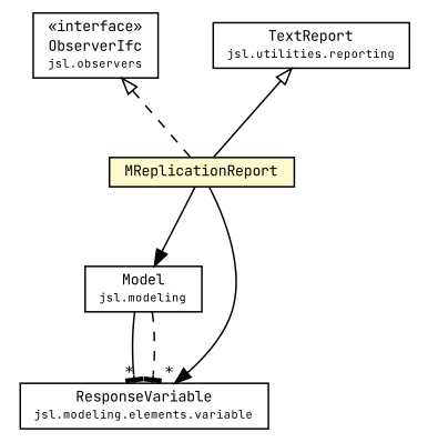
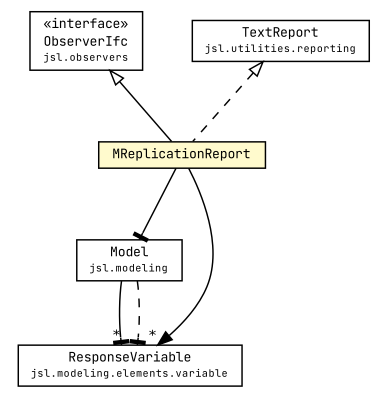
  digraph {
    fontname="JetBrains Mono"
    nodesep=0.25
    ranksep=0.5
    node [fontcolor=black fontname="JetBrains Mono" fontsize=9.0 shape=plaintext]
    edge [arrowhead=tee color=black fontcolor=black fontname="JetBrains Mono" fontsize=10.0 headport=p labelfontname=Helvetica labelfontsize=10 tailport=p]
    n1 [label=<<table title="jsl.modeling.Model" border="0" cellborder="1" cellspacing="0" cellpadding="2" port="p" href="../../modeling/Model.html"> 		<tr><td><table border="0" cellspacing="0" cellpadding="1"> <tr><td align="center" balign="center"> Model </td></tr> <tr><td align="center" balign="center"><font point-size="7.0"> jsl.modeling </font></td></tr> 		</table></td></tr> 		</table>>]
    n2 [label=<<table title="jsl.modeling.elements.variable.ResponseVariable" border="0" cellborder="1" cellspacing="0" cellpadding="2" port="p" href="../../modeling/elements/variable/ResponseVariable.html"> 		<tr><td><table border="0" cellspacing="0" cellpadding="1"> <tr><td align="center" balign="center"> ResponseVariable </td></tr> <tr><td align="center" balign="center"><font point-size="7.0"> jsl.modeling.elements.variable </font></td></tr> 		</table></td></tr> 		</table>>]
    n3 [label=<<table title="jsl.observers.ObserverIfc" border="0" cellborder="1" cellspacing="0" cellpadding="2" port="p" href="../ObserverIfc.html"> 		<tr><td><table border="0" cellspacing="0" cellpadding="1"> <tr><td align="center" balign="center"> &#171;interface&#187; </td></tr> <tr><td align="center" balign="center"> ObserverIfc </td></tr> <tr><td align="center" balign="center"><font point-size="7.0"> jsl.observers </font></td></tr> 		</table></td></tr> 		</table>>]
    n4 [label=<<table title="jsl.observers.textfile.MReplicationReport" border="0" cellborder="1" cellspacing="0" cellpadding="2" port="p" bgcolor="lemonChiffon" href="./MReplicationReport.html"> 		<tr><td><table border="0" cellspacing="0" cellpadding="1"> <tr><td align="center" balign="center"> MReplicationReport </td></tr> 		</table></td></tr> 		</table>>]
    n5 [label=<<table title="jsl.utilities.reporting.TextReport" border="0" cellborder="1" cellspacing="0" cellpadding="2" port="p" href="../../utilities/reporting/TextReport.html"> 		<tr><td><table border="0" cellspacing="0" cellpadding="1"> <tr><td align="center" balign="center"> TextReport </td></tr> <tr><td align="center" balign="center"><font point-size="7.0"> jsl.utilities.reporting </font></td></tr> 		</table></td></tr> 		</table>>]
    n1 -> n2 [headlabel="*"]
    n1 -> n2 [style=dashed]
-   n3 -> n4 [arrowtail=empty dir=back fontsize=10 style=dashed arrowhead="" color="" fontcolor=""]
-   n4 -> n1 [arrowhead=normal]
+   n3 -> n4 [arrowtail=empty dir=back fontsize=10 style=solid arrowhead="" color="" fontcolor=""]
+   n4 -> n1
    n4 -> n2 [arrowhead=normal headlabel="*"]
-   n5 -> n4 [arrowtail=empty dir=back fontsize=10 arrowhead="" color="" fontcolor=""]
+   n5 -> n4 [arrowtail=empty dir=back fontsize=10 style=dashed arrowhead="" color="" fontcolor=""]
  }
